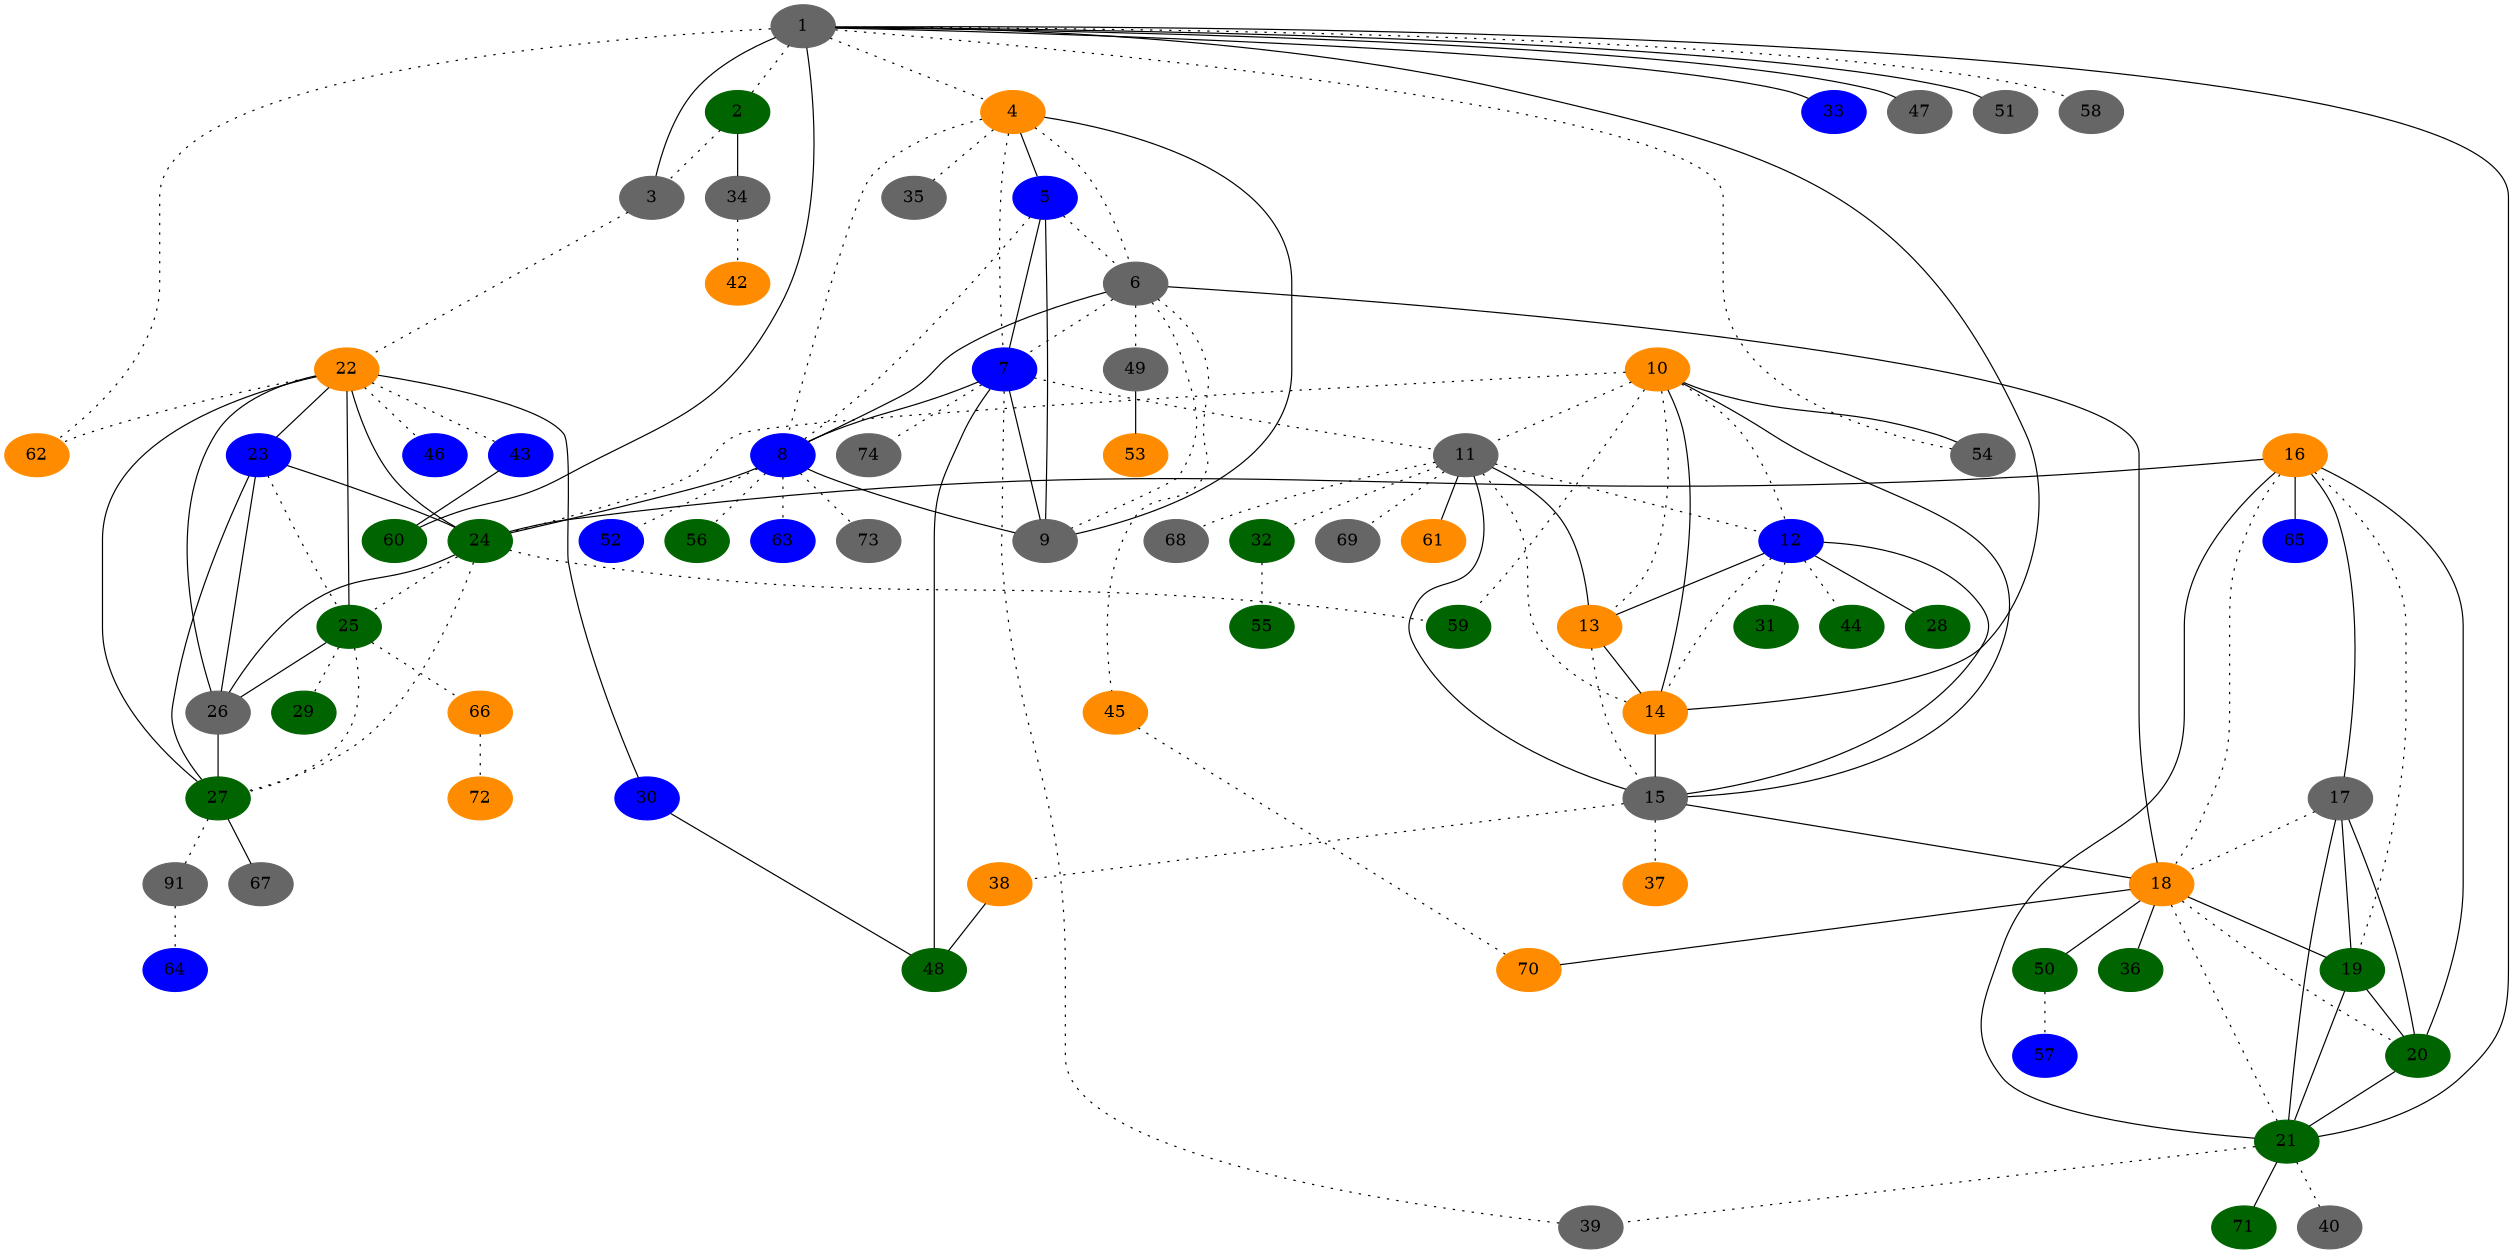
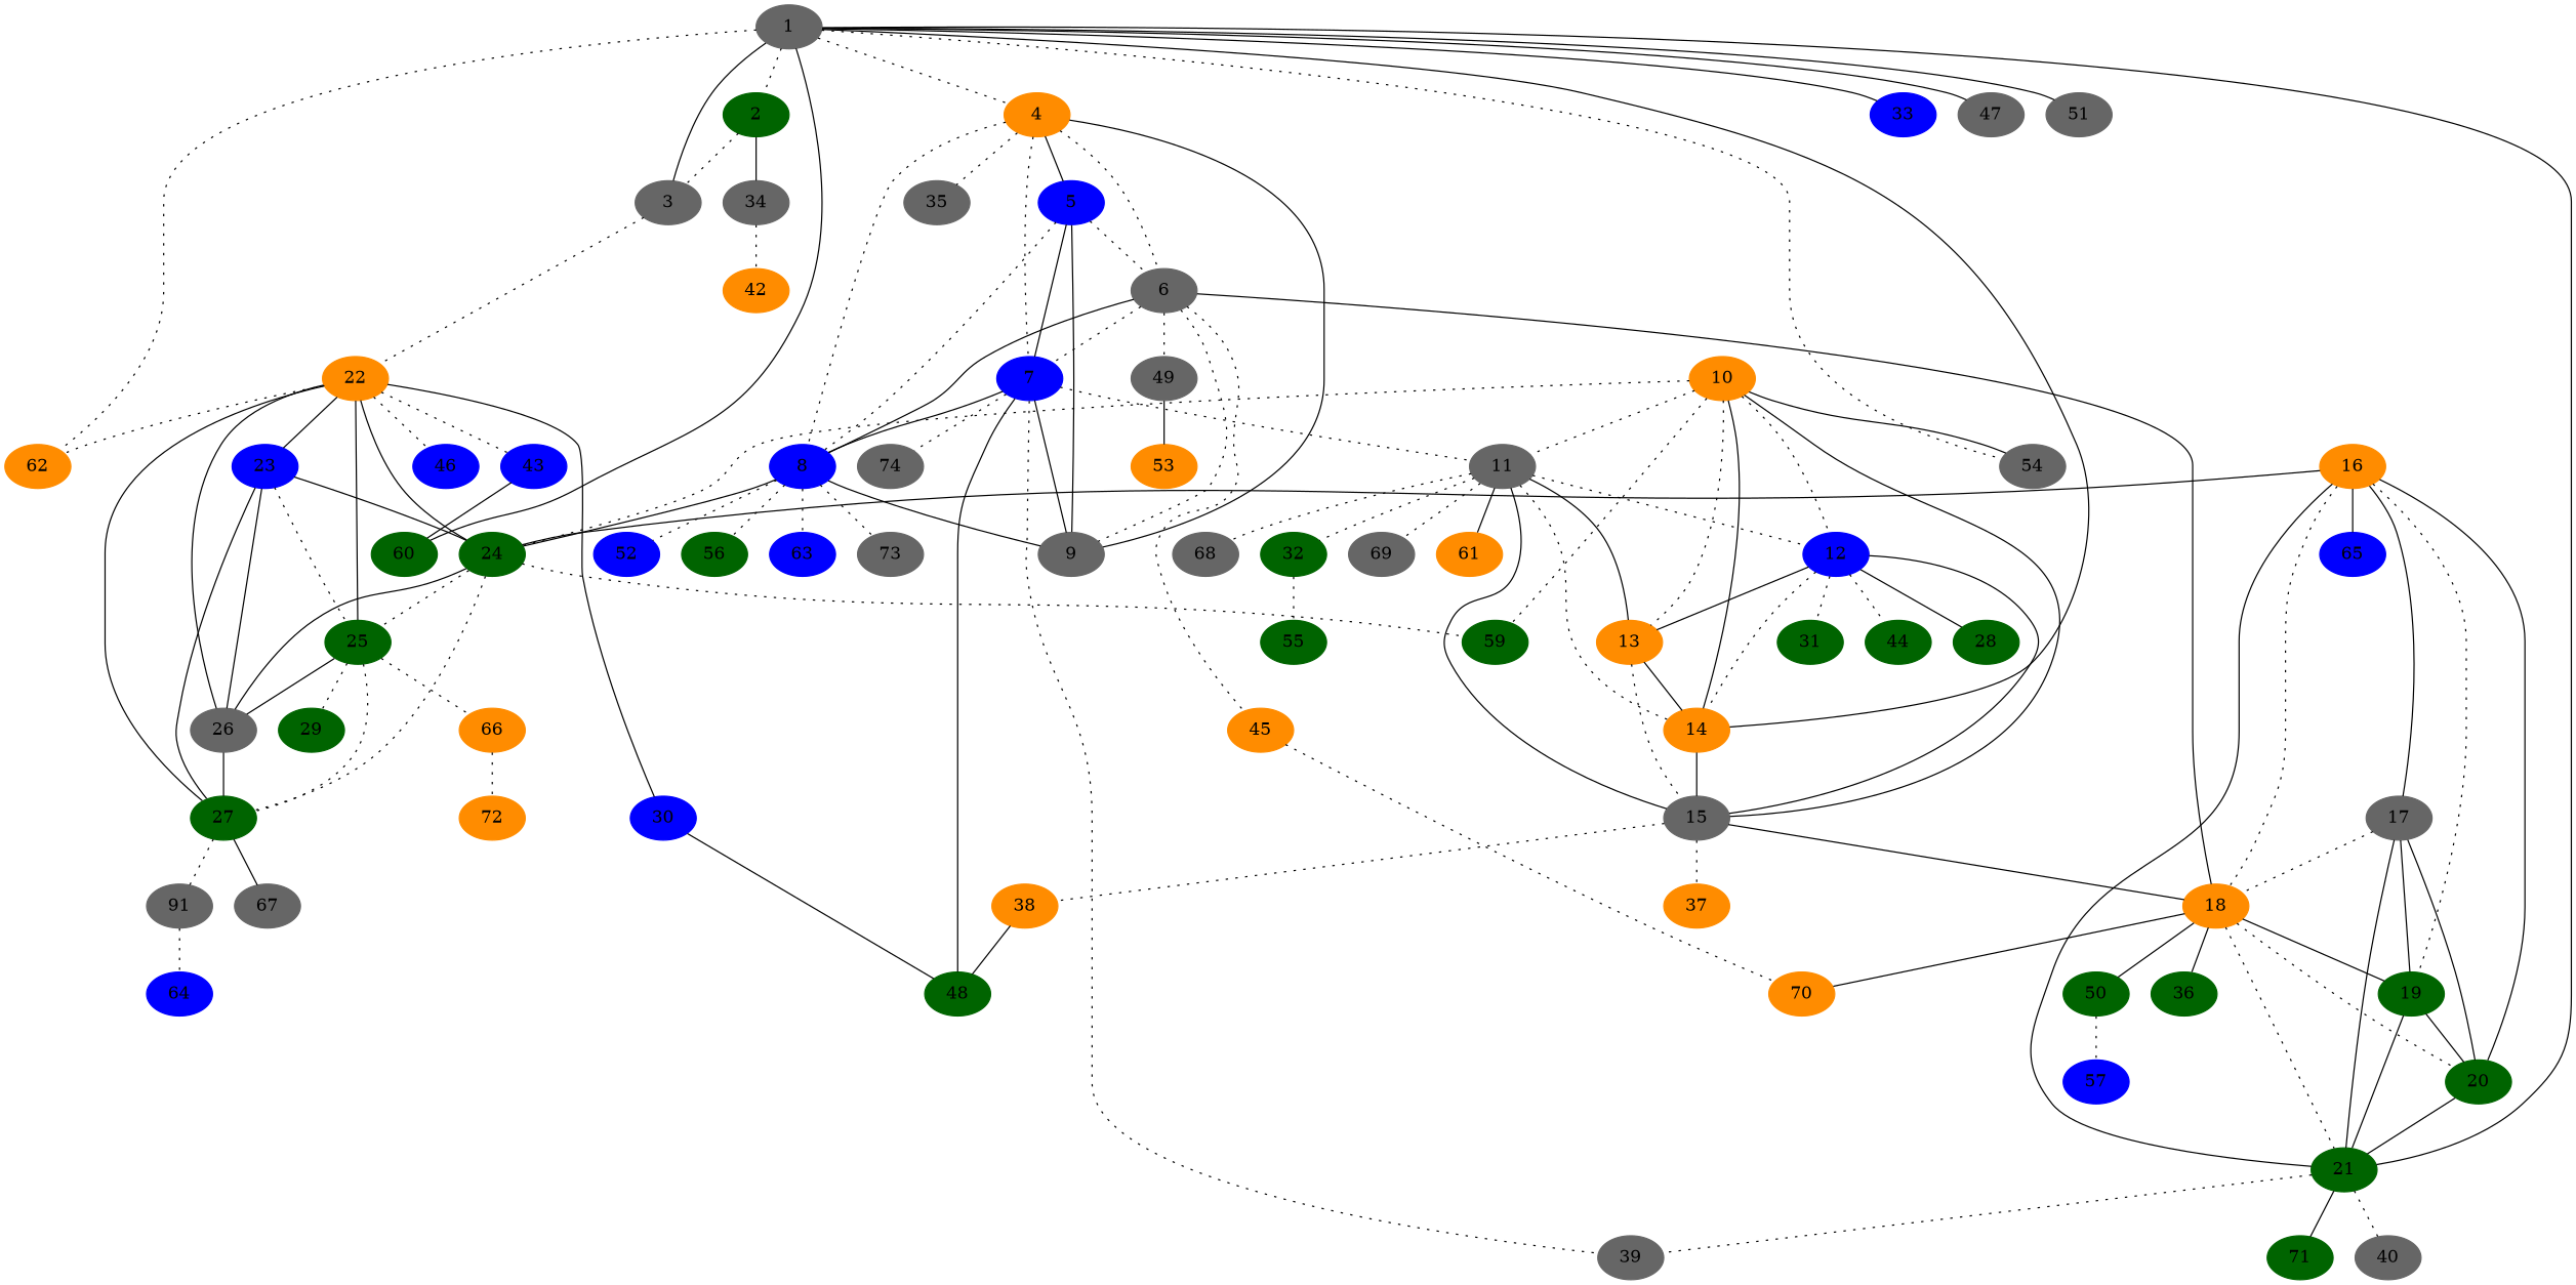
  graph {
    node [color=gray40 style=filled]
    edge [style=dotted weight=1.0]
    2 [color=darkgreen]
    1
    3
    4 [color=darkorange]
    14 [color=darkorange]
    21 [color=darkgreen]
    33 [color=blue]
    47
    51
    54
-   58
    60 [color=darkgreen]
    62 [color=darkorange]
    34
    22 [color=darkorange]
    5 [color=blue]
    6
    7 [color=blue]
    8 [color=blue]
    9
    35
    15
    39
    40
    71 [color=darkgreen]
    42 [color=darkorange]
    24 [color=darkgreen]
    23 [color=blue]
    25 [color=darkgreen]
    26
    27 [color=darkgreen]
    30 [color=blue]
    43 [color=blue]
    46 [color=blue]
    18 [color=darkorange]
    45 [color=darkorange]
    49
    11
    48 [color=darkgreen]
    74
    52 [color=blue]
    56 [color=darkgreen]
    63 [color=blue]
    73
    19 [color=darkgreen]
    20 [color=darkgreen]
    36 [color=darkgreen]
    50 [color=darkgreen]
    70 [color=darkorange]
    53 [color=darkorange]
    12 [color=blue]
    13 [color=darkorange]
    32 [color=darkgreen]
    61 [color=darkorange]
    68
    69
    59 [color=darkgreen]
    10 [color=darkorange]
    28 [color=darkgreen]
    31 [color=darkgreen]
    44 [color=darkgreen]
    37 [color=darkorange]
    38 [color=darkorange]
    55 [color=darkgreen]
    16 [color=darkorange]
    17
    65 [color=blue]
    57 [color=blue]
    29 [color=darkgreen]
    66 [color=darkorange]
    n71 [label=91]
    67
    72 [color=darkorange]
    64 [color=blue]
    2 -- 3
    2 -- 34 [style=solid]
    1 -- 2 [weight=4.0]
    1 -- 3 [style=solid weight=4.0]
    1 -- 4
    1 -- 14 [style=solid]
    1 -- 21 [style=solid]
    1 -- 33 [style=solid]
    1 -- 47 [style=solid]
    1 -- 51 [style=solid weight=2.0]
    1 -- 54
-   1 -- 58
    1 -- 60 [style=solid]
    1 -- 62
    3 -- 22
    4 -- 5 [style=solid weight=2.0]
    4 -- 6
    4 -- 7
    4 -- 8
    4 -- 9 [style=solid]
    4 -- 35
    14 -- 15 [style=solid]
    21 -- 39
    21 -- 40
    21 -- 71 [style=solid]
    34 -- 42
    22 -- 62
    22 -- 24 [style=solid]
    22 -- 23 [style=solid]
    22 -- 25 [style=solid]
    22 -- 26 [style=solid]
    22 -- 27 [style=solid]
    22 -- 30 [style=solid]
    22 -- 43
    22 -- 46
    5 -- 6
    5 -- 7 [style=solid]
    5 -- 8
    5 -- 9 [style=solid]
    6 -- 7
    6 -- 8 [style=solid]
    6 -- 9
    6 -- 18 [style=solid]
    6 -- 45
    6 -- 49
    7 -- 8 [style=solid]
    7 -- 9 [style=solid]
    7 -- 39
    7 -- 11
    7 -- 48 [style=solid]
    7 -- 74
    8 -- 9 [style=solid]
    8 -- 24 [style=solid]
    8 -- 52
    8 -- 56
    8 -- 63
    8 -- 73
    15 -- 18 [style=solid]
    15 -- 37
    15 -- 38
    24 -- 25
    24 -- 26 [style=solid]
    24 -- 27
    24 -- 59
    23 -- 24 [style=solid]
    23 -- 25
    23 -- 26 [style=solid]
    23 -- 27 [style=solid]
    25 -- 26 [style=solid]
    25 -- 27
    25 -- 29
    25 -- 66
    26 -- 27 [style=solid]
    27 -- n71
    27 -- 67 [style=solid]
    30 -- 48 [style=solid]
    43 -- 60 [style=solid]
    18 -- 21
    18 -- 19 [style=solid]
    18 -- 20
    18 -- 36 [style=solid]
    18 -- 50 [style=solid]
    18 -- 70 [style=solid]
    45 -- 70
    49 -- 53 [style=solid weight=2.0]
    11 -- 14
    11 -- 15 [style=solid]
    11 -- 12
    11 -- 13 [style=solid]
    11 -- 32
    11 -- 61 [style=solid]
    11 -- 68
    11 -- 69
    19 -- 21 [style=solid]
    19 -- 20 [style=solid]
    20 -- 21 [style=solid]
    50 -- 57
    12 -- 14
    12 -- 15 [style=solid]
    12 -- 13 [style=solid]
    12 -- 28 [style=solid]
    12 -- 31
    12 -- 44
    13 -- 14 [style=solid]
    13 -- 15
    32 -- 55
    10 -- 14 [style=solid]
    10 -- 54 [style=solid]
    10 -- 15 [style=solid]
    10 -- 24
    10 -- 11
    10 -- 12
    10 -- 13
    10 -- 59
    38 -- 48 [style=solid]
    16 -- 21 [style=solid]
    16 -- 24 [style=solid]
    16 -- 18
    16 -- 19
    16 -- 20 [style=solid]
    16 -- 17 [style=solid]
    16 -- 65 [style=solid]
    17 -- 21 [style=solid]
    17 -- 18
    17 -- 19 [style=solid]
    17 -- 20 [style=solid weight=6.0]
    66 -- 72
    n71 -- 64
  }
